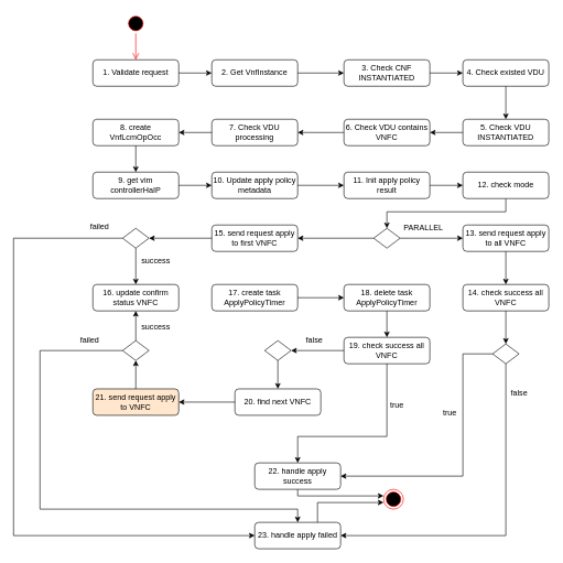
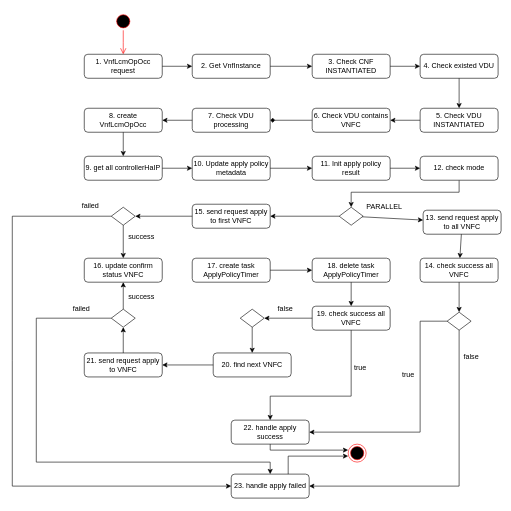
  <mxCell id="0" />
  <mxCell id="1" parent="0" />
  <mxCell id="2" value="" style="ellipse;html=1;shape=startState;fillColor=#000000;strokeColor=#ff0000;" parent="1" vertex="1"><mxGeometry x="190" y="20" width="30" height="30" as="geometry" /></mxCell>
  <mxCell id="3" value="" style="edgeStyle=orthogonalEdgeStyle;html=1;verticalAlign=bottom;endArrow=open;endSize=8;strokeColor=#ff0000;rounded=0;" parent="1" source="2" edge="1"><mxGeometry relative="1" as="geometry"><mxPoint x="205" y="90" as="targetPoint" /></mxGeometry></mxCell>
- <mxCell id="4" value="1. Validate request" style="rounded=1;whiteSpace=wrap;html=1;" parent="1" vertex="1"><mxGeometry x="140" y="90" width="130" height="40" as="geometry" /></mxCell>
+ <mxCell id="4" value="1. VnfLcmOpOcc request" style="rounded=1;whiteSpace=wrap;html=1;" parent="1" vertex="1"><mxGeometry x="140" y="90" width="130" height="40" as="geometry" /></mxCell>
  <mxCell id="5" value="2. Get VnfInstance" style="rounded=1;whiteSpace=wrap;html=1;" parent="1" vertex="1"><mxGeometry x="320" y="90" width="130" height="40" as="geometry" /></mxCell>
  <mxCell id="6" value="3. Check CNF INSTANTIATED" style="rounded=1;whiteSpace=wrap;html=1;" parent="1" vertex="1"><mxGeometry x="520" y="90" width="130" height="40" as="geometry" /></mxCell>
  <mxCell id="7" value="4. Check existed VDU" style="rounded=1;whiteSpace=wrap;html=1;" parent="1" vertex="1"><mxGeometry x="700" y="90" width="130" height="40" as="geometry" /></mxCell>
  <mxCell id="8" value="8. create VnfLcmOpOcc" style="rounded=1;whiteSpace=wrap;html=1;" parent="1" vertex="1"><mxGeometry x="140" y="180" width="130" height="40" as="geometry" /></mxCell>
- <mxCell id="9" value="9. get vim controllerHaIP" style="rounded=1;whiteSpace=wrap;html=1;" parent="1" vertex="1"><mxGeometry x="140" y="260" width="130" height="40" as="geometry" /></mxCell>
+ <mxCell id="9" value="9. get all controllerHaIP" style="rounded=1;whiteSpace=wrap;html=1;" parent="1" vertex="1"><mxGeometry x="140" y="260" width="130" height="40" as="geometry" /></mxCell>
  <mxCell id="10" value="11. Init apply policy result" style="rounded=1;whiteSpace=wrap;html=1;" parent="1" vertex="1"><mxGeometry x="520" y="260" width="130" height="40" as="geometry" /></mxCell>
  <mxCell id="11" value="15. send request apply to first VNFC" style="rounded=1;whiteSpace=wrap;html=1;" parent="1" vertex="1"><mxGeometry x="320" y="340" width="130" height="40" as="geometry" /></mxCell>
  <mxCell id="12" value="23. handle apply failed" style="rounded=1;whiteSpace=wrap;html=1;" parent="1" vertex="1"><mxGeometry x="385" y="790" width="130" height="40" as="geometry" /></mxCell>
  <mxCell id="13" value="16. update confirm status VNFC" style="rounded=1;whiteSpace=wrap;html=1;" parent="1" vertex="1"><mxGeometry x="140" y="430" width="130" height="40" as="geometry" /></mxCell>
  <mxCell id="14" value="17. create task ApplyPolicyTimer" style="rounded=1;whiteSpace=wrap;html=1;" parent="1" vertex="1"><mxGeometry x="320" y="430" width="130" height="40" as="geometry" /></mxCell>
  <mxCell id="15" value="18. delete task ApplyPolicyTimer" style="rounded=1;whiteSpace=wrap;html=1;" parent="1" vertex="1"><mxGeometry x="520" y="430" width="130" height="40" as="geometry" /></mxCell>
  <mxCell id="16" value="22. handle apply success" style="rounded=1;whiteSpace=wrap;html=1;" parent="1" vertex="1"><mxGeometry x="385" y="700" width="130" height="40" as="geometry" /></mxCell>
- <mxCell id="17" value="13. send request apply to all VNFC" style="rounded=1;whiteSpace=wrap;html=1;" parent="1" vertex="1"><mxGeometry x="700" y="340" width="130" height="40" as="geometry" /></mxCell>
+ <mxCell id="17" value="13. send request apply to all VNFC" style="rounded=1;whiteSpace=wrap;html=1;" parent="1" vertex="1"><mxGeometry x="705" y="350" width="130" height="40" as="geometry" /></mxCell>
  <mxCell id="18" value="14. check success all VNFC" style="rounded=1;whiteSpace=wrap;html=1;" parent="1" vertex="1"><mxGeometry x="700" y="430" width="130" height="40" as="geometry" /></mxCell>
  <mxCell id="19" value="" style="endArrow=classic;html=1;rounded=0;" parent="1" source="4" target="5" edge="1"><mxGeometry width="50" height="50" relative="1" as="geometry"><mxPoint x="610" y="370" as="sourcePoint" /><mxPoint x="660" y="320" as="targetPoint" /></mxGeometry></mxCell>
  <mxCell id="20" value="" style="endArrow=classic;html=1;rounded=0;" parent="1" source="5" target="6" edge="1"><mxGeometry width="50" height="50" relative="1" as="geometry"><mxPoint x="460" y="120" as="sourcePoint" /><mxPoint x="510" y="120" as="targetPoint" /></mxGeometry></mxCell>
  <mxCell id="21" value="" style="endArrow=classic;html=1;rounded=0;" parent="1" source="6" target="7" edge="1"><mxGeometry width="50" height="50" relative="1" as="geometry"><mxPoint x="590" y="110" as="sourcePoint" /><mxPoint x="530" y="120" as="targetPoint" /></mxGeometry></mxCell>
  <mxCell id="22" value="5. Check VDU INSTANTIATED" style="rounded=1;whiteSpace=wrap;html=1;" parent="1" vertex="1"><mxGeometry x="700" y="180" width="130" height="40" as="geometry" /></mxCell>
  <mxCell id="23" value="6. Check VDU contains VNFC" style="rounded=1;whiteSpace=wrap;html=1;" parent="1" vertex="1"><mxGeometry x="520" y="180" width="130" height="40" as="geometry" /></mxCell>
  <mxCell id="24" value="7. Check VDU processing" style="rounded=1;whiteSpace=wrap;html=1;" parent="1" vertex="1"><mxGeometry x="320" y="180" width="130" height="40" as="geometry" /></mxCell>
  <mxCell id="25" value="" style="endArrow=classic;html=1;rounded=0;" parent="1" source="7" target="22" edge="1"><mxGeometry width="50" height="50" relative="1" as="geometry"><mxPoint x="610" y="370" as="sourcePoint" /><mxPoint x="660" y="320" as="targetPoint" /></mxGeometry></mxCell>
  <mxCell id="26" value="" style="endArrow=classic;html=1;rounded=0;" parent="1" source="22" target="23" edge="1"><mxGeometry width="50" height="50" relative="1" as="geometry"><mxPoint x="610" y="370" as="sourcePoint" /><mxPoint x="660" y="320" as="targetPoint" /></mxGeometry></mxCell>
- <mxCell id="27" value="" style="endArrow=classic;html=1;rounded=0;" parent="1" source="23" target="24" edge="1"><mxGeometry width="50" height="50" relative="1" as="geometry"><mxPoint x="610" y="370" as="sourcePoint" /><mxPoint x="660" y="320" as="targetPoint" /></mxGeometry></mxCell>
+ <mxCell id="27" value="" style="endArrow=diamond;html=1;rounded=0;" parent="1" source="23" target="24" edge="1"><mxGeometry width="50" height="50" relative="1" as="geometry"><mxPoint x="610" y="370" as="sourcePoint" /><mxPoint x="660" y="320" as="targetPoint" /></mxGeometry></mxCell>
  <mxCell id="28" value="" style="endArrow=classic;html=1;rounded=0;" parent="1" source="24" target="8" edge="1"><mxGeometry width="50" height="50" relative="1" as="geometry"><mxPoint x="610" y="370" as="sourcePoint" /><mxPoint x="660" y="320" as="targetPoint" /></mxGeometry></mxCell>
  <mxCell id="29" value="10. Update apply policy metadata" style="rounded=1;whiteSpace=wrap;html=1;" parent="1" vertex="1"><mxGeometry x="320" y="260" width="130" height="40" as="geometry" /></mxCell>
  <mxCell id="30" value="" style="rhombus;whiteSpace=wrap;html=1;" parent="1" vertex="1"><mxGeometry x="565" y="345" width="40" height="30" as="geometry" /></mxCell>
  <mxCell id="31" value="" style="endArrow=classic;html=1;rounded=0;" parent="1" source="9" target="29" edge="1"><mxGeometry width="50" height="50" relative="1" as="geometry"><mxPoint x="610" y="470" as="sourcePoint" /><mxPoint x="660" y="420" as="targetPoint" /></mxGeometry></mxCell>
  <mxCell id="32" value="" style="endArrow=classic;html=1;rounded=0;" parent="1" source="29" target="10" edge="1"><mxGeometry width="50" height="50" relative="1" as="geometry"><mxPoint x="470" y="330" as="sourcePoint" /><mxPoint x="520" y="330" as="targetPoint" /></mxGeometry></mxCell>
  <mxCell id="33" value="" style="endArrow=classic;html=1;rounded=0;" parent="1" source="72" target="30" edge="1"><mxGeometry width="50" height="50" relative="1" as="geometry"><mxPoint x="680" y="280" as="sourcePoint" /><mxPoint x="730" y="280" as="targetPoint" /><Array as="points"><mxPoint x="765" y="320" /><mxPoint x="585" y="320" /></Array></mxGeometry></mxCell>
  <mxCell id="34" value="" style="endArrow=classic;html=1;rounded=0;" parent="1" source="30" target="17" edge="1"><mxGeometry width="50" height="50" relative="1" as="geometry"><mxPoint x="610" y="470" as="sourcePoint" /><mxPoint x="660" y="420" as="targetPoint" /></mxGeometry></mxCell>
  <mxCell id="35" value="" style="endArrow=classic;html=1;rounded=0;" parent="1" source="30" target="11" edge="1"><mxGeometry width="50" height="50" relative="1" as="geometry"><mxPoint x="610" y="470" as="sourcePoint" /><mxPoint x="660" y="420" as="targetPoint" /></mxGeometry></mxCell>
  <mxCell id="36" value="PARALLEL" style="text;html=1;align=center;verticalAlign=middle;resizable=0;points=[];autosize=1;strokeColor=none;fillColor=none;" parent="1" vertex="1"><mxGeometry x="600" y="330" width="80" height="30" as="geometry" /></mxCell>
  <mxCell id="37" value="" style="rhombus;whiteSpace=wrap;html=1;" parent="1" vertex="1"><mxGeometry x="185" y="345" width="40" height="30" as="geometry" /></mxCell>
  <mxCell id="38" value="" style="endArrow=classic;html=1;rounded=0;" parent="1" source="11" target="37" edge="1"><mxGeometry width="50" height="50" relative="1" as="geometry"><mxPoint x="610" y="470" as="sourcePoint" /><mxPoint x="660" y="420" as="targetPoint" /></mxGeometry></mxCell>
  <mxCell id="39" value="" style="endArrow=classic;html=1;rounded=0;" parent="1" source="37" target="12" edge="1"><mxGeometry width="50" height="50" relative="1" as="geometry"><mxPoint x="610" y="470" as="sourcePoint" /><mxPoint x="660" y="420" as="targetPoint" /><Array as="points"><mxPoint x="20" y="360" /><mxPoint x="20" y="600" /><mxPoint x="20" y="810" /></Array></mxGeometry></mxCell>
  <mxCell id="40" value="failed" style="text;html=1;align=center;verticalAlign=middle;resizable=0;points=[];autosize=1;strokeColor=none;fillColor=none;" parent="1" vertex="1"><mxGeometry x="125" y="328" width="50" height="30" as="geometry" /></mxCell>
  <mxCell id="41" value="" style="endArrow=classic;html=1;rounded=0;" parent="1" source="37" target="13" edge="1"><mxGeometry width="50" height="50" relative="1" as="geometry"><mxPoint x="610" y="470" as="sourcePoint" /><mxPoint x="660" y="420" as="targetPoint" /></mxGeometry></mxCell>
  <mxCell id="42" value="" style="endArrow=classic;html=1;rounded=0;" parent="1" source="17" target="18" edge="1"><mxGeometry width="50" height="50" relative="1" as="geometry"><mxPoint x="610" y="370" as="sourcePoint" /><mxPoint x="660" y="320" as="targetPoint" /></mxGeometry></mxCell>
  <mxCell id="43" value="" style="rhombus;whiteSpace=wrap;html=1;" parent="1" vertex="1"><mxGeometry x="745" y="520" width="40" height="30" as="geometry" /></mxCell>
  <mxCell id="44" value="" style="endArrow=classic;html=1;rounded=0;" parent="1" source="18" target="43" edge="1"><mxGeometry width="50" height="50" relative="1" as="geometry"><mxPoint x="775" y="390" as="sourcePoint" /><mxPoint x="775" y="440" as="targetPoint" /></mxGeometry></mxCell>
  <mxCell id="45" value="" style="endArrow=classic;html=1;rounded=0;" parent="1" source="43" target="16" edge="1"><mxGeometry width="50" height="50" relative="1" as="geometry"><mxPoint x="720.004" y="561.746" as="sourcePoint" /><mxPoint x="413.51" y="750" as="targetPoint" /><Array as="points"><mxPoint x="700" y="535" /><mxPoint x="700" y="720" /></Array></mxGeometry></mxCell>
  <mxCell id="46" value="true" style="text;html=1;align=center;verticalAlign=middle;resizable=0;points=[];autosize=1;strokeColor=none;fillColor=none;" parent="1" vertex="1"><mxGeometry x="660" y="610" width="40" height="30" as="geometry" /></mxCell>
  <mxCell id="47" value="" style="endArrow=classic;html=1;rounded=0;" parent="1" source="43" target="12" edge="1"><mxGeometry width="50" height="50" relative="1" as="geometry"><mxPoint x="610" y="570" as="sourcePoint" /><mxPoint x="660" y="520" as="targetPoint" /><Array as="points"><mxPoint x="765" y="810" /></Array></mxGeometry></mxCell>
  <mxCell id="48" value="" style="endArrow=classic;html=1;rounded=0;" parent="1" source="14" target="15" edge="1"><mxGeometry width="50" height="50" relative="1" as="geometry"><mxPoint x="580" y="560" as="sourcePoint" /><mxPoint x="630" y="510" as="targetPoint" /></mxGeometry></mxCell>
  <mxCell id="49" value="" style="endArrow=classic;html=1;rounded=0;" parent="1" source="15" target="52" edge="1"><mxGeometry width="50" height="50" relative="1" as="geometry"><mxPoint x="580" y="560" as="sourcePoint" /><mxPoint x="630" y="510" as="targetPoint" /></mxGeometry></mxCell>
  <mxCell id="50" value="false" style="text;html=1;align=center;verticalAlign=middle;resizable=0;points=[];autosize=1;strokeColor=none;fillColor=none;" parent="1" vertex="1"><mxGeometry x="760" y="580" width="50" height="30" as="geometry" /></mxCell>
  <mxCell id="51" value="20. find next VNFC" style="rounded=1;whiteSpace=wrap;html=1;" parent="1" vertex="1"><mxGeometry x="355" y="588" width="130" height="40" as="geometry" /></mxCell>
  <mxCell id="52" value="19. check success all VNFC" style="rounded=1;whiteSpace=wrap;html=1;" parent="1" vertex="1"><mxGeometry x="520" y="510" width="130" height="40" as="geometry" /></mxCell>
  <mxCell id="53" value="" style="rhombus;whiteSpace=wrap;html=1;" parent="1" vertex="1"><mxGeometry x="400" y="515" width="40" height="30" as="geometry" /></mxCell>
  <mxCell id="54" value="" style="endArrow=classic;html=1;rounded=0;" parent="1" source="52" target="53" edge="1"><mxGeometry width="50" height="50" relative="1" as="geometry"><mxPoint x="580" y="660" as="sourcePoint" /><mxPoint x="630" y="610" as="targetPoint" /></mxGeometry></mxCell>
  <mxCell id="55" value="" style="endArrow=classic;html=1;rounded=0;" parent="1" source="53" target="51" edge="1"><mxGeometry width="50" height="50" relative="1" as="geometry"><mxPoint x="410" y="550" as="sourcePoint" /><mxPoint x="360" y="550" as="targetPoint" /></mxGeometry></mxCell>
- <mxCell id="56" value="21. send request apply to VNFC" style="rounded=1;whiteSpace=wrap;html=1;fillColor=#ffe6cc;" parent="1" vertex="1"><mxGeometry x="140" y="588" width="130" height="40" as="geometry" /></mxCell>
+ <mxCell id="56" value="21. send request apply to VNFC" style="rounded=1;whiteSpace=wrap;html=1;" parent="1" vertex="1"><mxGeometry x="140" y="588" width="130" height="40" as="geometry" /></mxCell>
  <mxCell id="57" value="success" style="text;html=1;align=center;verticalAlign=middle;resizable=0;points=[];autosize=1;strokeColor=none;fillColor=none;" parent="1" vertex="1"><mxGeometry x="200" y="380" width="70" height="30" as="geometry" /></mxCell>
  <mxCell id="58" value="" style="rhombus;whiteSpace=wrap;html=1;" parent="1" vertex="1"><mxGeometry x="185" y="515" width="40" height="30" as="geometry" /></mxCell>
  <mxCell id="59" value="" style="endArrow=classic;html=1;rounded=0;" parent="1" source="56" target="58" edge="1"><mxGeometry width="50" height="50" relative="1" as="geometry"><mxPoint x="580" y="660" as="sourcePoint" /><mxPoint x="630" y="610" as="targetPoint" /></mxGeometry></mxCell>
  <mxCell id="60" value="" style="endArrow=classic;html=1;rounded=0;" parent="1" source="58" target="13" edge="1"><mxGeometry width="50" height="50" relative="1" as="geometry"><mxPoint x="580" y="660" as="sourcePoint" /><mxPoint x="630" y="610" as="targetPoint" /></mxGeometry></mxCell>
  <mxCell id="61" value="success" style="text;html=1;align=center;verticalAlign=middle;resizable=0;points=[];autosize=1;strokeColor=none;fillColor=none;" parent="1" vertex="1"><mxGeometry x="200" y="480" width="70" height="30" as="geometry" /></mxCell>
  <mxCell id="62" value="" style="endArrow=classic;html=1;rounded=0;" parent="1" source="51" target="56" edge="1"><mxGeometry width="50" height="50" relative="1" as="geometry"><mxPoint x="580" y="560" as="sourcePoint" /><mxPoint x="630" y="510" as="targetPoint" /></mxGeometry></mxCell>
  <mxCell id="63" value="" style="endArrow=classic;html=1;rounded=0;" parent="1" source="58" target="12" edge="1"><mxGeometry width="50" height="50" relative="1" as="geometry"><mxPoint x="580" y="560" as="sourcePoint" /><mxPoint x="630" y="510" as="targetPoint" /><Array as="points"><mxPoint x="60" y="530" /><mxPoint x="60" y="770" /><mxPoint x="450" y="770" /></Array></mxGeometry></mxCell>
  <mxCell id="64" value="" style="endArrow=classic;html=1;rounded=0;" parent="1" source="52" target="16" edge="1"><mxGeometry width="50" height="50" relative="1" as="geometry"><mxPoint x="830" y="640" as="sourcePoint" /><mxPoint x="880" y="590" as="targetPoint" /><Array as="points"><mxPoint x="585" y="660" /><mxPoint x="450" y="660" /></Array></mxGeometry></mxCell>
  <mxCell id="65" value="true" style="text;html=1;align=center;verticalAlign=middle;resizable=0;points=[];autosize=1;strokeColor=none;fillColor=none;" parent="1" vertex="1"><mxGeometry x="580" y="598" width="40" height="30" as="geometry" /></mxCell>
  <mxCell id="66" value="failed" style="text;html=1;align=center;verticalAlign=middle;resizable=0;points=[];autosize=1;strokeColor=none;fillColor=none;" parent="1" vertex="1"><mxGeometry x="110" y="500" width="50" height="30" as="geometry" /></mxCell>
  <mxCell id="67" value="false" style="text;html=1;align=center;verticalAlign=middle;resizable=0;points=[];autosize=1;strokeColor=none;fillColor=none;" parent="1" vertex="1"><mxGeometry x="450" y="500" width="50" height="30" as="geometry" /></mxCell>
  <mxCell id="68" value="" style="ellipse;html=1;shape=endState;fillColor=#000000;strokeColor=#ff0000;" parent="1" vertex="1"><mxGeometry x="580" y="740" width="30" height="30" as="geometry" /></mxCell>
  <mxCell id="69" value="" style="endArrow=classic;html=1;rounded=0;" parent="1" source="16" edge="1"><mxGeometry width="50" height="50" relative="1" as="geometry"><mxPoint x="390" y="710" as="sourcePoint" /><mxPoint x="580" y="750" as="targetPoint" /><Array as="points"><mxPoint x="450" y="750" /></Array></mxGeometry></mxCell>
  <mxCell id="70" value="" style="endArrow=classic;html=1;rounded=0;" parent="1" edge="1"><mxGeometry width="50" height="50" relative="1" as="geometry"><mxPoint x="480" y="790" as="sourcePoint" /><mxPoint x="580" y="760" as="targetPoint" /><Array as="points"><mxPoint x="480" y="760" /></Array></mxGeometry></mxCell>
  <mxCell id="71" value="" style="endArrow=classic;html=1;rounded=0;" parent="1" source="8" target="9" edge="1"><mxGeometry width="50" height="50" relative="1" as="geometry"><mxPoint x="340" y="250" as="sourcePoint" /><mxPoint x="390" y="200" as="targetPoint" /></mxGeometry></mxCell>
  <mxCell id="72" value="12. check mode" style="rounded=1;whiteSpace=wrap;html=1;" parent="1" vertex="1"><mxGeometry x="700" y="260" width="130" height="40" as="geometry" /></mxCell>
  <mxCell id="73" value="" style="endArrow=classic;html=1;rounded=0;" parent="1" source="10" target="72" edge="1"><mxGeometry width="50" height="50" relative="1" as="geometry"><mxPoint x="350" y="440" as="sourcePoint" /><mxPoint x="400" y="390" as="targetPoint" /></mxGeometry></mxCell>
